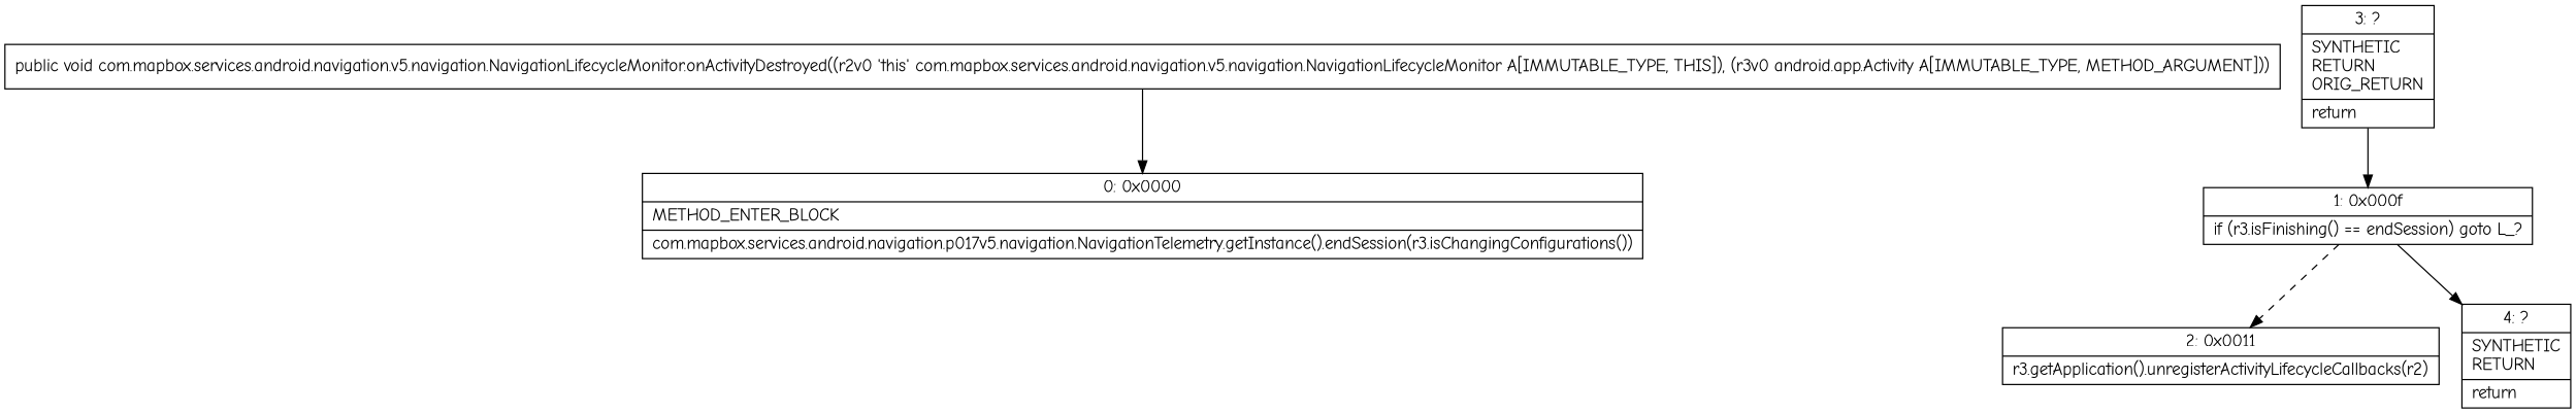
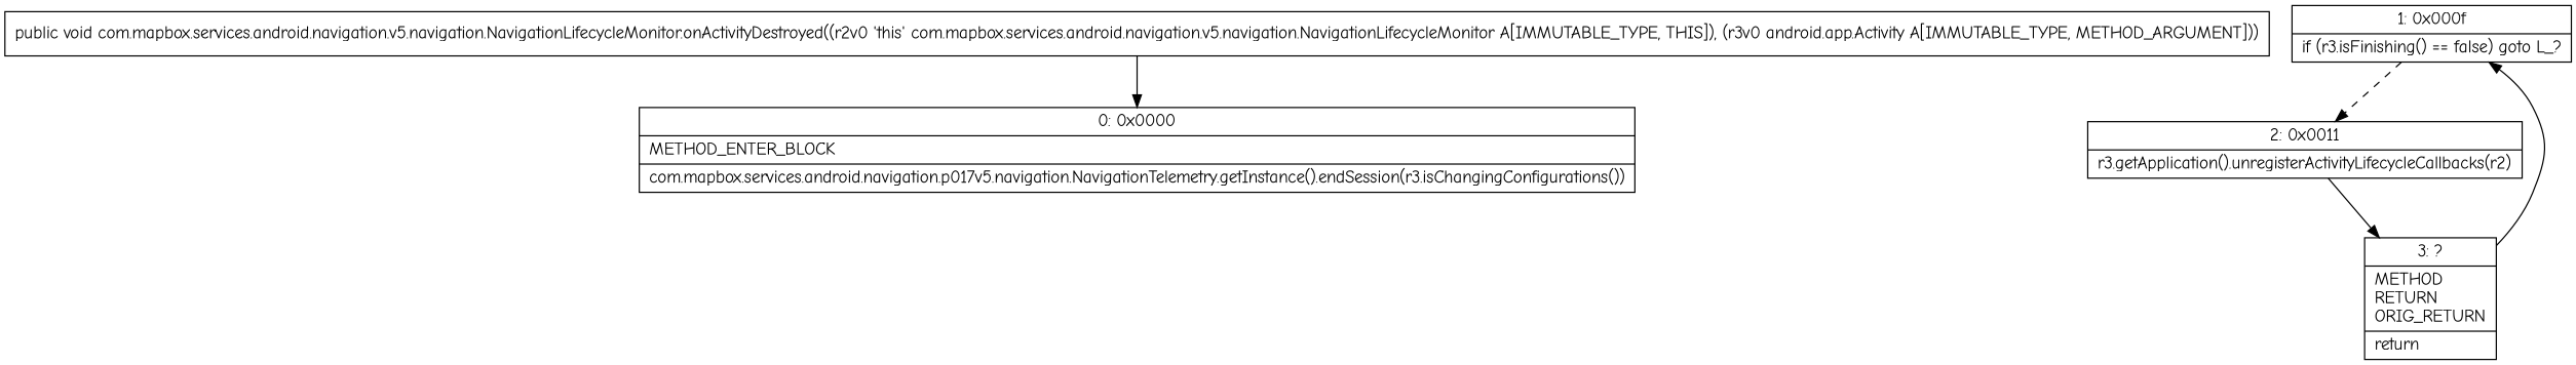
  digraph {
    fontname="Comic Neue"
    node [fontname="Comic Neue" shape=record]
    edge [fontname="Comic Neue"]
    n1 [label="{0\:\ 0x0000|METHOD_ENTER_BLOCK\l|com.mapbox.services.android.navigation.p017v5.navigation.NavigationTelemetry.getInstance().endSession(r3.isChangingConfigurations())\l}"]
-   n2 [label="{1\:\ 0x000f|if (r3.isFinishing() == endSession) goto L_?\l}"]
+   n2 [label="{1\:\ 0x000f|if (r3.isFinishing() == false) goto L_?\l}"]
    n3 [label="{2\:\ 0x0011|r3.getApplication().unregisterActivityLifecycleCallbacks(r2)\l}"]
-   n4 [label="{4\:\ ?|SYNTHETIC\lRETURN\l|return\l}"]
-   n5 [label="{3\:\ ?|SYNTHETIC\lRETURN\lORIG_RETURN\l|return\l}"]
+   n5 [label="{3\:\ ?|METHOD\lRETURN\lORIG_RETURN\l|return\l}"]
    n6 [label="{public void com.mapbox.services.android.navigation.v5.navigation.NavigationLifecycleMonitor.onActivityDestroyed((r2v0 'this' com.mapbox.services.android.navigation.v5.navigation.NavigationLifecycleMonitor A[IMMUTABLE_TYPE, THIS]), (r3v0 android.app.Activity A[IMMUTABLE_TYPE, METHOD_ARGUMENT])) }"]
    n2 -> n3 [style=dashed]
-   n2 -> n4
+   n3 -> n5
    n5 -> n2
    n6 -> n1
  }
